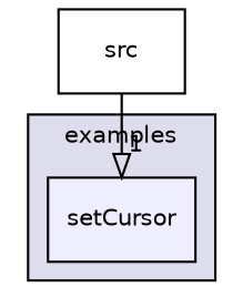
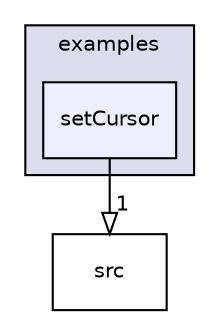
  digraph {
    compound=true
    node [fontname=Helvetica fontsize=10 shape=box]
    n1 [fillcolor="#eeeeff" label=setCursor pencolor=black style=filled]
    n2 [label=src]
    subgraph cluster_1 {
      bgcolor="#ddddee"
      fontname=Helvetica
      fontsize=10
      label=examples
      pencolor=black
      n1
    }
-   n2 -> n1 [headlabel=1 labeldistance=1.5 labelfontname=Helvetica labelfontsize=10 arrowhead=onormal]
+   n1 -> n2 [headlabel=1 labeldistance=1.5 labelfontname=Helvetica labelfontsize=10 arrowhead=onormal]
  }
